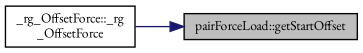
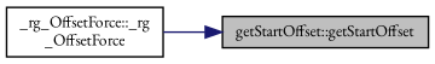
  digraph {
    rankdir=RL
    fontname="EB Garamond"
    node [color=black fontname="EB Garamond" fontsize=10 shape=record]
-   n1 [fillcolor=grey75 fontcolor=black height=0.2 label="pairForceLoad::getStartOffset" style=filled width=0.4]
+   n1 [fillcolor=grey75 fontcolor=black height=0.2 label="getStartOffset::getStartOffset" style=filled width=0.4]
    n2 [height=0.2 label="_rg_OffsetForce::_rg\l_OffsetForce" width=0.4]
    n1 -> n2 [color=midnightblue dir=back fontname="EB Garamond" fontsize=10 labelfontname=Helvetica labelfontsize=10 style=solid]
  }
